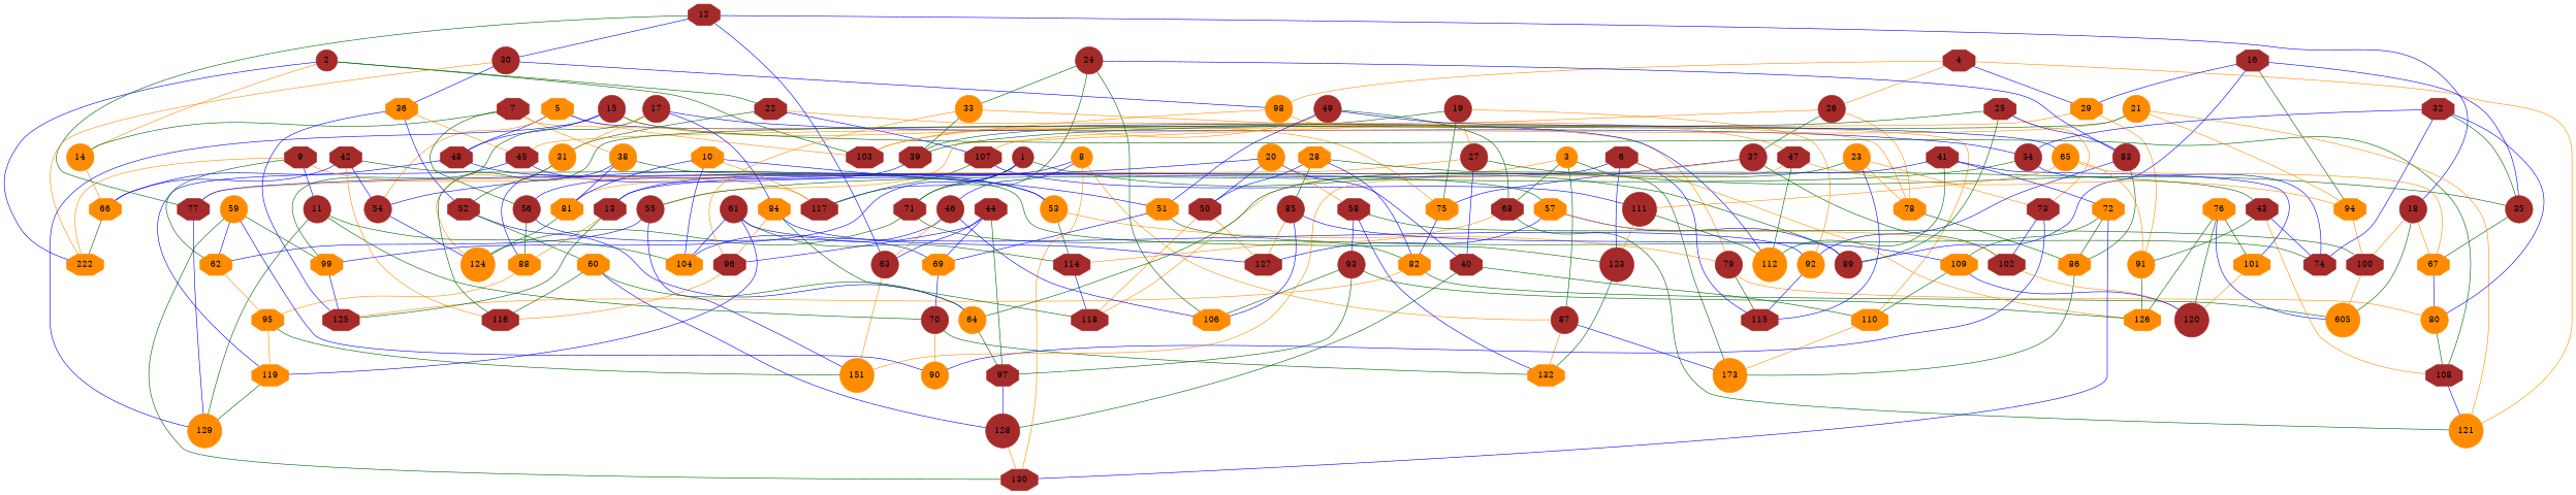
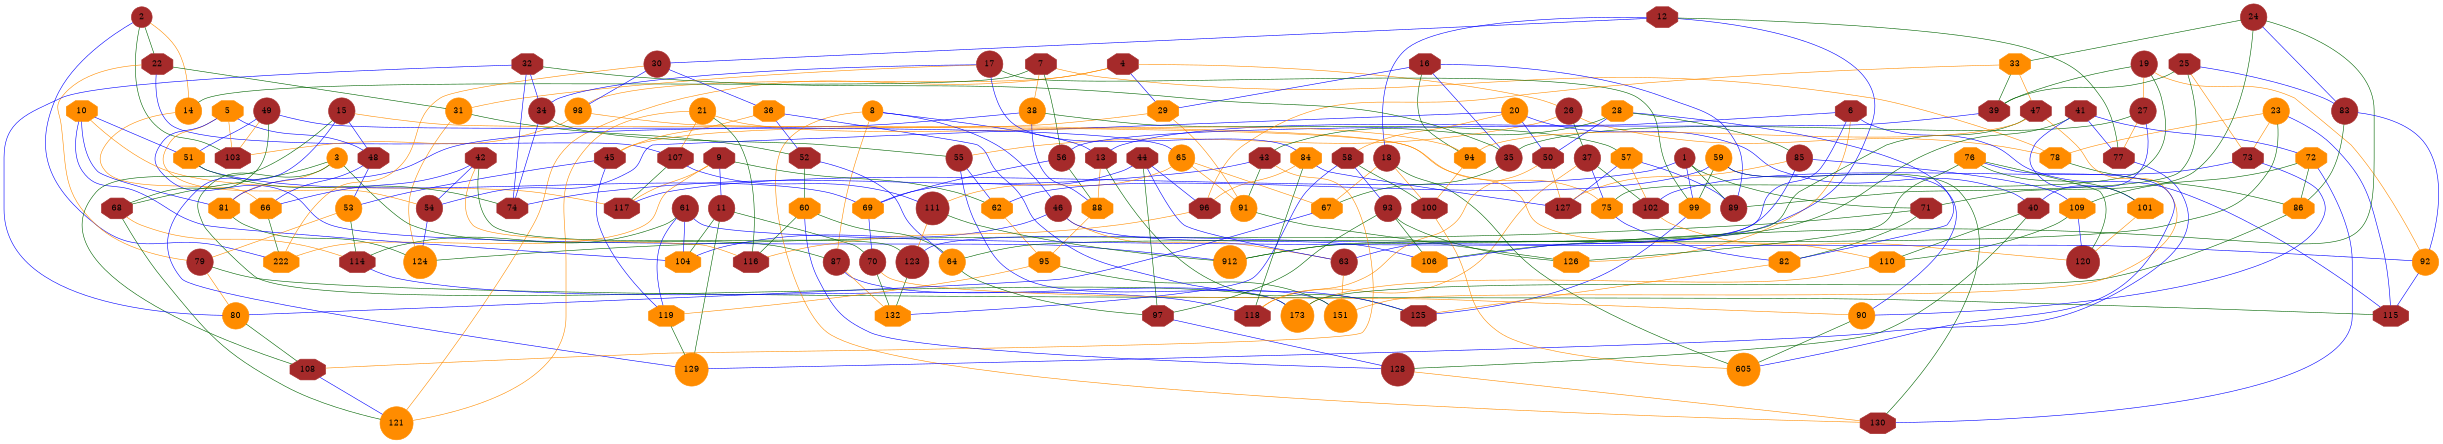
  graph {
    node [color=brown shape=octagon style=filled]
    edge [color=blue]
    1 [shape=circle]
    71
    89 [shape=circle]
    99 [color=darkorange]
    117
    82 [color=darkorange]
    124 [color=darkorange shape=circle]
    125
    2 [shape=circle]
    14 [color=darkorange shape=circle]
    22
    103
    n13 [color=darkorange label=222]
    66 [color=darkorange]
    31 [color=darkorange shape=circle]
    107
    79 [shape=circle]
    3 [color=darkorange shape=circle]
    68
    81 [color=darkorange]
    87 [shape=circle]
    n22 [color=darkorange label=173 shape=circle]
    121 [color=darkorange shape=circle]
    114
    132 [color=darkorange]
    26 [shape=circle]
    4
    29 [color=darkorange]
    98 [color=darkorange shape=circle]
    78 [color=darkorange]
    37 [shape=circle]
    55 [shape=circle]
    45
    91 [color=darkorange shape=circle]
    110 [color=darkorange]
    5 [color=darkorange]
    48
    54 [shape=circle]
-   112 [color=darkorange shape=circle]
+   112 [color=darkorange shape=circle label=912]
    53 [color=darkorange shape=circle]
    6
    13
    115
    123 [shape=circle]
    126 [color=darkorange]
    88 [color=darkorange]
    7
    38 [color=darkorange shape=circle]
    56 [shape=circle]
    57 [color=darkorange]
    69 [color=darkorange]
    86 [color=darkorange]
    8 [color=darkorange shape=circle]
    46 [shape=circle]
    130
    104 [color=darkorange]
    63 [shape=circle]
    106 [color=darkorange]
    9
    11 [shape=circle]
    62 [color=darkorange]
    70 [shape=circle]
    129 [color=darkorange shape=circle]
    95 [color=darkorange]
    10 [color=darkorange]
    51 [color=darkorange]
    74
    90 [color=darkorange shape=circle]
    18 [shape=circle]
    12
    30 [shape=circle]
    77
    67 [color=darkorange]
    100
    n75 [color=darkorange label=605 shape=circle]
    36 [color=darkorange]
    n77 [color=darkorange label=151 shape=circle]
    101 [color=darkorange]
    120 [shape=circle]
    15 [shape=circle]
    75 [color=darkorange]
    108
    16
    35 [shape=circle]
    94 [color=darkorange]
    17 [shape=circle]
    34 [shape=circle]
    84 [color=darkorange]
    52
    96
    118
    127
    80 [color=darkorange shape=circle]
    19 [shape=circle]
    27 [shape=circle]
    39
    92 [color=darkorange shape=circle]
    40
    20 [color=darkorange shape=circle]
    50
    58
    128 [shape=circle]
    93 [shape=circle]
    21 [color=darkorange shape=circle]
    116
    111 [shape=circle]
    23 [color=darkorange shape=circle]
    64 [color=darkorange shape=circle]
    73
    97
    102
    24 [shape=circle]
-   33 [color=darkorange shape=circle]
+   33 [color=darkorange]
    83 [shape=circle]
    47
    25
    28 [color=darkorange]
    43
    85 [shape=circle]
    109 [color=darkorange]
    119 [color=darkorange]
    60 [color=darkorange]
    32
    41
    72 [color=darkorange]
    42
    44
    49 [shape=circle]
    65 [color=darkorange shape=circle]
    59 [color=darkorange shape=circle]
    61 [shape=circle]
    76 [color=darkorange]
    1 -- 71 [color=darkgreen]
    1 -- 89 [color=darkgreen]
    1 -- 99
    1 -- 117
    71 -- 82 [color=darkgreen]
    71 -- 124 [color=darkgreen]
    99 -- 125
    82 -- 125 [color=darkorange]
    2 -- 14 [color=darkorange]
    2 -- 22 [color=darkgreen]
    2 -- 103 [color=darkgreen]
    2 -- n13
    14 -- 66 [color=darkorange]
    22 -- 31 [color=darkgreen]
    22 -- 107
    22 -- 79 [color=darkorange]
    66 -- n13 [color=darkgreen]
    31 -- 124 [color=darkorange]
    31 -- 52 [color=darkgreen]
    107 -- 117 [color=darkgreen]
    107 -- 111
    79 -- 115 [color=darkgreen]
    79 -- 80 [color=darkorange]
    3 -- 68 [color=darkgreen]
    3 -- 81 [color=darkorange]
    3 -- 87 [color=darkgreen]
    3 -- n22 [color=darkgreen]
    68 -- 121 [color=darkgreen]
    68 -- 114 [color=darkorange]
    81 -- 124 [color=darkgreen]
    87 -- n22
    87 -- 132 [color=darkorange]
    114 -- 118
    26 -- 78 [color=darkorange]
    26 -- 37 [color=darkgreen]
    26 -- 55 [color=darkorange]
    4 -- 121 [color=darkorange]
    4 -- 26 [color=darkorange]
    4 -- 29
    4 -- 98 [color=darkorange]
    29 -- 45 [color=darkorange]
    29 -- 91 [color=darkorange]
    98 -- 103 [color=darkorange]
    98 -- 110 [color=darkorange]
    78 -- 86 [color=darkgreen]
    37 -- 75
    37 -- 118 [color=darkorange]
    37 -- 102 [color=darkgreen]
    55 -- 62
    55 -- n77
    45 -- 53
    45 -- 119
    91 -- 126 [color=darkgreen]
    110 -- n22 [color=darkorange]
    5 -- 103 [color=darkorange]
    5 -- 48
    5 -- 54 [color=darkorange]
    5 -- 112
    48 -- 66
    48 -- 53
    54 -- 124
    53 -- 79 [color=darkorange]
    53 -- 114 [color=darkgreen]
    6 -- 13
    6 -- 115
    6 -- 123
    6 -- 126 [color=darkorange]
    13 -- 125 [color=darkgreen]
    13 -- 88 [color=darkorange]
    123 -- 132 [color=darkgreen]
    88 -- 95 [color=darkorange]
    7 -- 14 [color=darkgreen]
    7 -- 78 [color=darkorange]
    7 -- 38 [color=darkorange]
    7 -- 56 [color=darkgreen]
    38 -- 81
    38 -- 88
    38 -- 57 [color=darkgreen]
    56 -- 88 [color=darkgreen]
    56 -- 69
    57 -- 89
    57 -- 127
    57 -- 102 [color=darkorange]
    69 -- 70
    86 -- n22 [color=darkgreen]
    8 -- 87 [color=darkorange]
    8 -- 13
    8 -- 46
    8 -- 130 [color=darkorange]
    46 -- 104
    46 -- 63 [color=darkorange]
    46 -- 106
    63 -- n77 [color=darkorange]
    9 -- 117 [color=darkorange]
    9 -- n13 [color=darkorange]
    9 -- 11
    9 -- 62 [color=darkgreen]
    11 -- 104 [color=darkgreen]
    11 -- 70 [color=darkgreen]
    11 -- 129 [color=darkgreen]
    62 -- 95 [color=darkorange]
    70 -- 132 [color=darkgreen]
    70 -- 90 [color=darkorange]
    95 -- n77 [color=darkgreen]
    95 -- 119 [color=darkorange]
    10 -- 117 [color=darkorange]
    10 -- 81
    10 -- 104
    10 -- 51
    51 -- 69
    51 -- 74 [color=darkgreen]
-   82 -- n75 [color=darkgreen]
+   90 -- n75 [color=darkgreen]
    18 -- 67 [color=darkorange]
    18 -- 100 [color=darkorange]
    18 -- n75 [color=darkgreen]
    12 -- 63
    12 -- 18
    12 -- 30
    12 -- 77 [color=darkgreen]
    30 -- n13 [color=darkorange]
    30 -- 98
    30 -- 36
    77 -- 129
    67 -- 80
    100 -- n75 [color=darkorange]
    36 -- 125
    36 -- 45 [color=darkorange]
    36 -- 52
    101 -- 120 [color=darkorange]
    15 -- 48
    15 -- 129
    15 -- 75 [color=darkorange]
    15 -- 108 [color=darkgreen]
    75 -- 82
    108 -- 121
    16 -- 89
    16 -- 29
    16 -- 35
    16 -- 94 [color=darkgreen]
    35 -- 67 [color=darkgreen]
    94 -- 100 [color=darkorange]
    17 -- 99 [color=darkgreen]
    17 -- 31 [color=darkorange]
    17 -- 34
    17 -- 84
    34 -- 55 [color=darkgreen]
    34 -- 74
    84 -- 96 [color=darkorange]
    84 -- 118 [color=darkgreen]
    84 -- 127
    52 -- 64
    52 -- 60 [color=darkgreen]
    96 -- 116 [color=darkorange]
    80 -- 108 [color=darkgreen]
    19 -- 75 [color=darkgreen]
    19 -- 27 [color=darkorange]
    19 -- 39 [color=darkgreen]
    19 -- 92 [color=darkorange]
    27 -- 77 [color=darkorange]
    27 -- 35 [color=darkgreen]
    27 -- 40
    39 -- 56
    92 -- 115
    40 -- 110 [color=darkgreen]
    40 -- 128 [color=darkgreen]
    20 -- 54
    20 -- 40
    20 -- 50
    20 -- 58 [color=darkorange]
    50 -- 118 [color=darkorange]
    50 -- 127 [color=darkorange]
    58 -- 132
    58 -- 100 [color=darkgreen]
    58 -- 93
    128 -- 130 [color=darkorange]
    93 -- 126 [color=darkgreen]
    93 -- 106 [color=darkgreen]
    93 -- 97 [color=darkgreen]
    21 -- 107 [color=darkorange]
    21 -- 121 [color=darkorange]
    21 -- 94 [color=darkorange]
    21 -- 116 [color=darkgreen]
    111 -- 112 [color=darkgreen]
    111 -- 123 [color=darkorange]
    23 -- 78 [color=darkorange]
    23 -- 115
    23 -- 64 [color=darkgreen]
    23 -- 73 [color=darkorange]
    64 -- 97 [color=darkgreen]
    73 -- 90
    73 -- 102
    97 -- 128
    102 -- 120 [color=darkorange]
    24 -- 71 [color=darkgreen]
    24 -- 106 [color=darkgreen]
    24 -- 33 [color=darkgreen]
    24 -- 83
    33 -- 96 [color=darkorange]
    33 -- 39 [color=darkgreen]
    33 -- 47 [color=darkorange]
    83 -- 86 [color=darkgreen]
    83 -- 92
    47 -- 112 [color=darkgreen]
    47 -- n77 [color=darkorange]
    47 -- 94 [color=darkorange]
    25 -- 89 [color=darkgreen]
    25 -- 39 [color=darkgreen]
    25 -- 73 [color=darkorange]
    25 -- 83
    28 -- 82
    28 -- 50
    28 -- 43 [color=darkgreen]
    28 -- 85 [color=darkgreen]
    43 -- 91 [color=darkgreen]
    43 -- 74
    43 -- 108 [color=darkorange]
    85 -- 106
    85 -- 127 [color=darkorange]
    85 -- 109
    109 -- 110 [color=darkgreen]
    109 -- 120
    119 -- 129 [color=darkgreen]
    60 -- 128
    60 -- 116 [color=darkgreen]
    60 -- 64 [color=darkgreen]
    32 -- 74
    32 -- 35 [color=darkgreen]
    32 -- 34
    32 -- 80
    41 -- 112 [color=darkgreen]
    41 -- 77
    41 -- 101
    41 -- 72
    72 -- 86 [color=darkgreen]
    72 -- 130
    72 -- 109 [color=darkgreen]
    42 -- 66
    42 -- 54
    42 -- 123 [color=darkgreen]
    42 -- 116 [color=darkorange]
    44 -- 69
    44 -- 63
    44 -- 96
    44 -- 97 [color=darkgreen]
    49 -- 103 [color=darkorange]
    49 -- 68 [color=darkgreen]
    49 -- 51
    49 -- 65
    65 -- 91 [color=darkorange]
    65 -- 67 [color=darkorange]
    65 -- 111 [color=darkorange]
    59 -- 99 [color=darkgreen]
    59 -- 130 [color=darkgreen]
    59 -- 62
    59 -- 90
    61 -- 114 [color=darkgreen]
    61 -- 104
    61 -- 92
    61 -- 119
    76 -- 126 [color=darkgreen]
    76 -- n75
    76 -- 101 [color=darkgreen]
    76 -- 120 [color=darkgreen]
  }
